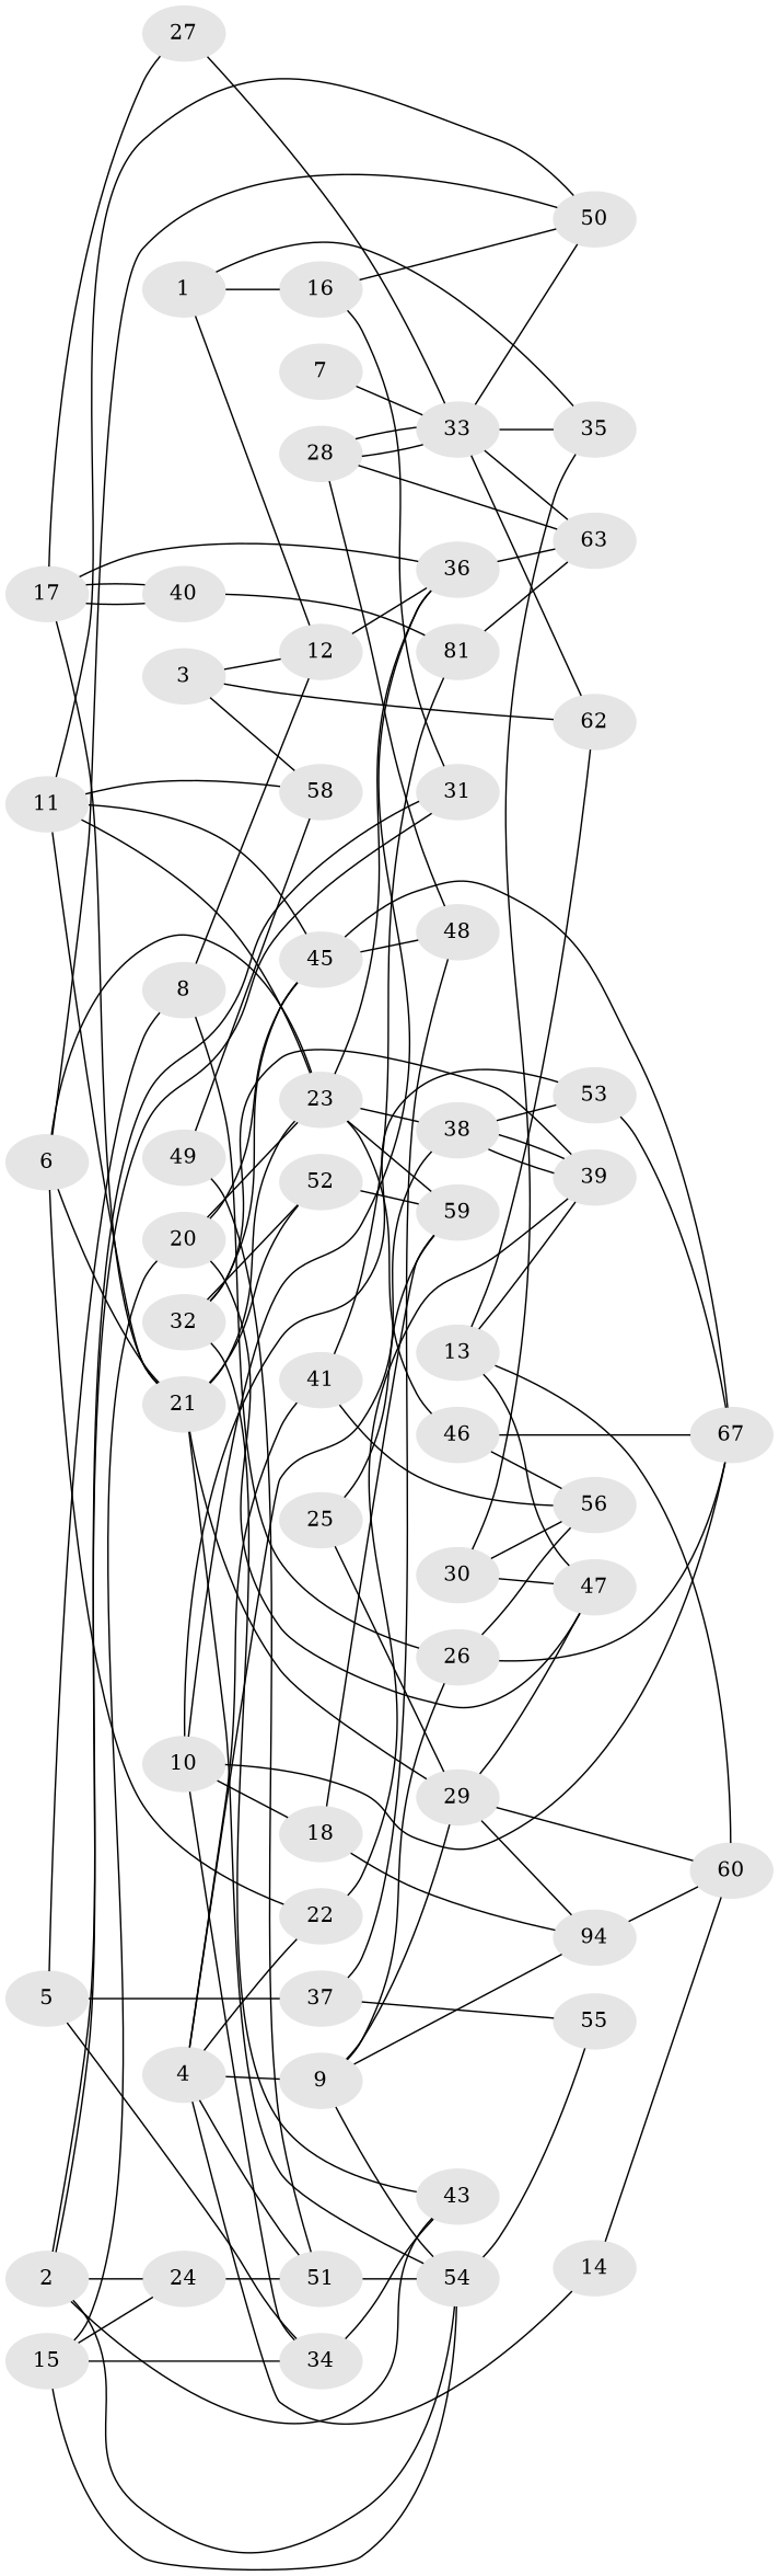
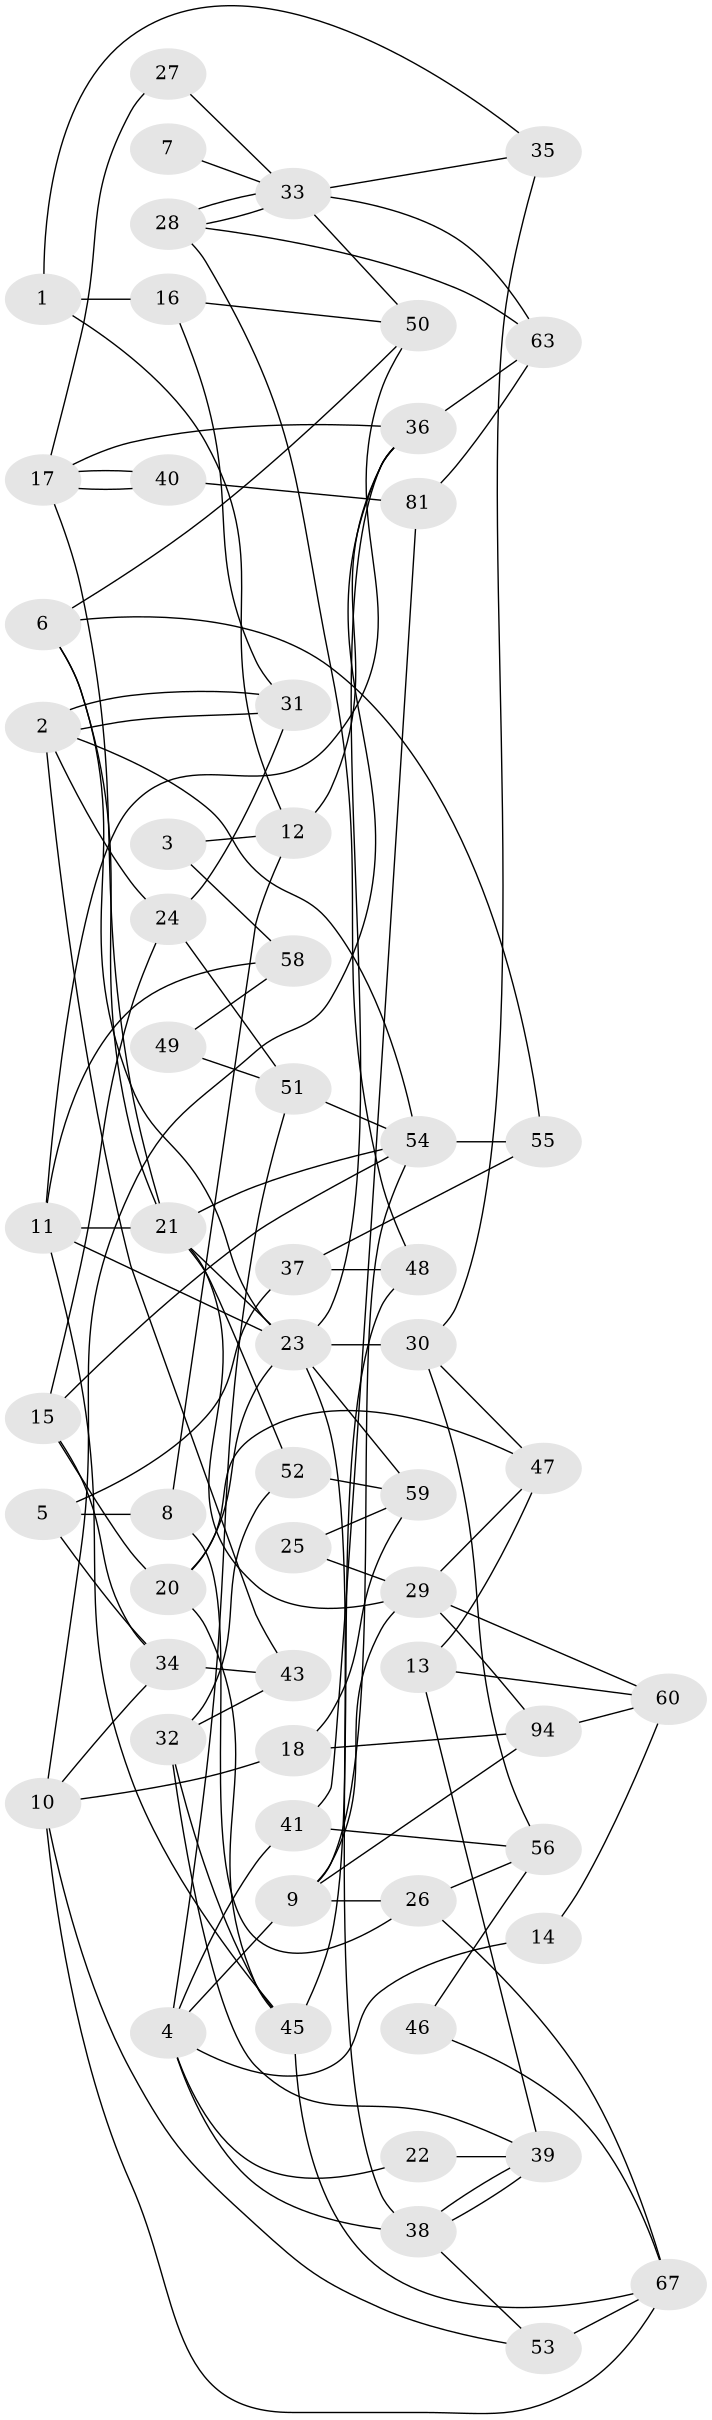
  graph {
    rankdir=LR
    node [color=gray90 style=filled]
    1
    12
    16
    35
    36
    31
    50
    2
    24
    43
    54
    51
    55
    3
    58
-   62
    4
    9
    14
    22
    38
    41
    26
    29
    n25 [label=94]
    60
    39
    53
    56
    n30 [label=81]
    5
    8
    34
    37
    48
    6
    21
    23
    52
    59
    30
    7
    33
    63
    n45 [label=67]
    47
    10
    18
    11
    45
    13
    15
    20
    17
    27
    40
    46
    25
    28
    32
    49
    1 -- 12
    1 -- 16
    1 -- 35
    12 -- 36
    16 -- 31
    16 -- 50
    36 -- 63
    2 -- 31
    2 -- 31
    2 -- 24
    2 -- 43
    2 -- 54
+   24 -- 31
    24 -- 51
    54 -- 55
    51 -- 54
    3 -- 12
    3 -- 58
-   3 -- 62
    4 -- 51
    4 -- 9
    4 -- 14
    4 -- 22
    4 -- 38
    4 -- 41
    9 -- 54
    9 -- 26
    9 -- 29
    9 -- n25
    14 -- 60
    22 -- 39
    38 -- 39
    38 -- 39
    38 -- 53
    41 -- 56
    41 -- n30
    26 -- 56
    26 -- n45
    29 -- n25
    29 -- 60
    29 -- 47
    n25 -- 60
    53 -- n45
    n30 -- 63
    5 -- 8
    5 -- 34
    5 -- 37
    8 -- 12
    8 -- 26
    34 -- 43
    37 -- 55
    37 -- 48
    6 -- 50
-   6 -- 22
+   6 -- 55
    6 -- 21
    6 -- 23
    21 -- 54
    21 -- 29
    21 -- 23
    21 -- 52
    23 -- 36
    23 -- 38
    23 -- 59
-   23 -- 46
+   23 -- 30
    52 -- 59
    30 -- 35
    30 -- 56
    30 -- 47
    7 -- 33
    33 -- 35
    33 -- 50
-   33 -- 62
    33 -- 63
    10 -- 36
    10 -- 53
    10 -- 34
    10 -- n45
    10 -- 18
    18 -- n25
    18 -- 59
    11 -- 50
    11 -- 58
    11 -- 21
    11 -- 23
    11 -- 45
    45 -- 48
    45 -- n45
-   13 -- 62
    13 -- 60
    13 -- 39
    13 -- 47
    15 -- 24
    15 -- 54
    15 -- 34
    15 -- 20
    20 -- 23
    20 -- 47
    20 -- 45
    17 -- 36
    17 -- 21
    17 -- 27
    17 -- 40
    17 -- 40
    27 -- 33
    40 -- n30
    46 -- 56
    46 -- n45
    25 -- 29
    25 -- 59
    28 -- 48
    28 -- 33
    28 -- 33
    28 -- 63
    32 -- 43
    32 -- 39
    32 -- 52
    32 -- 45
    49 -- 51
    49 -- 58
  }
